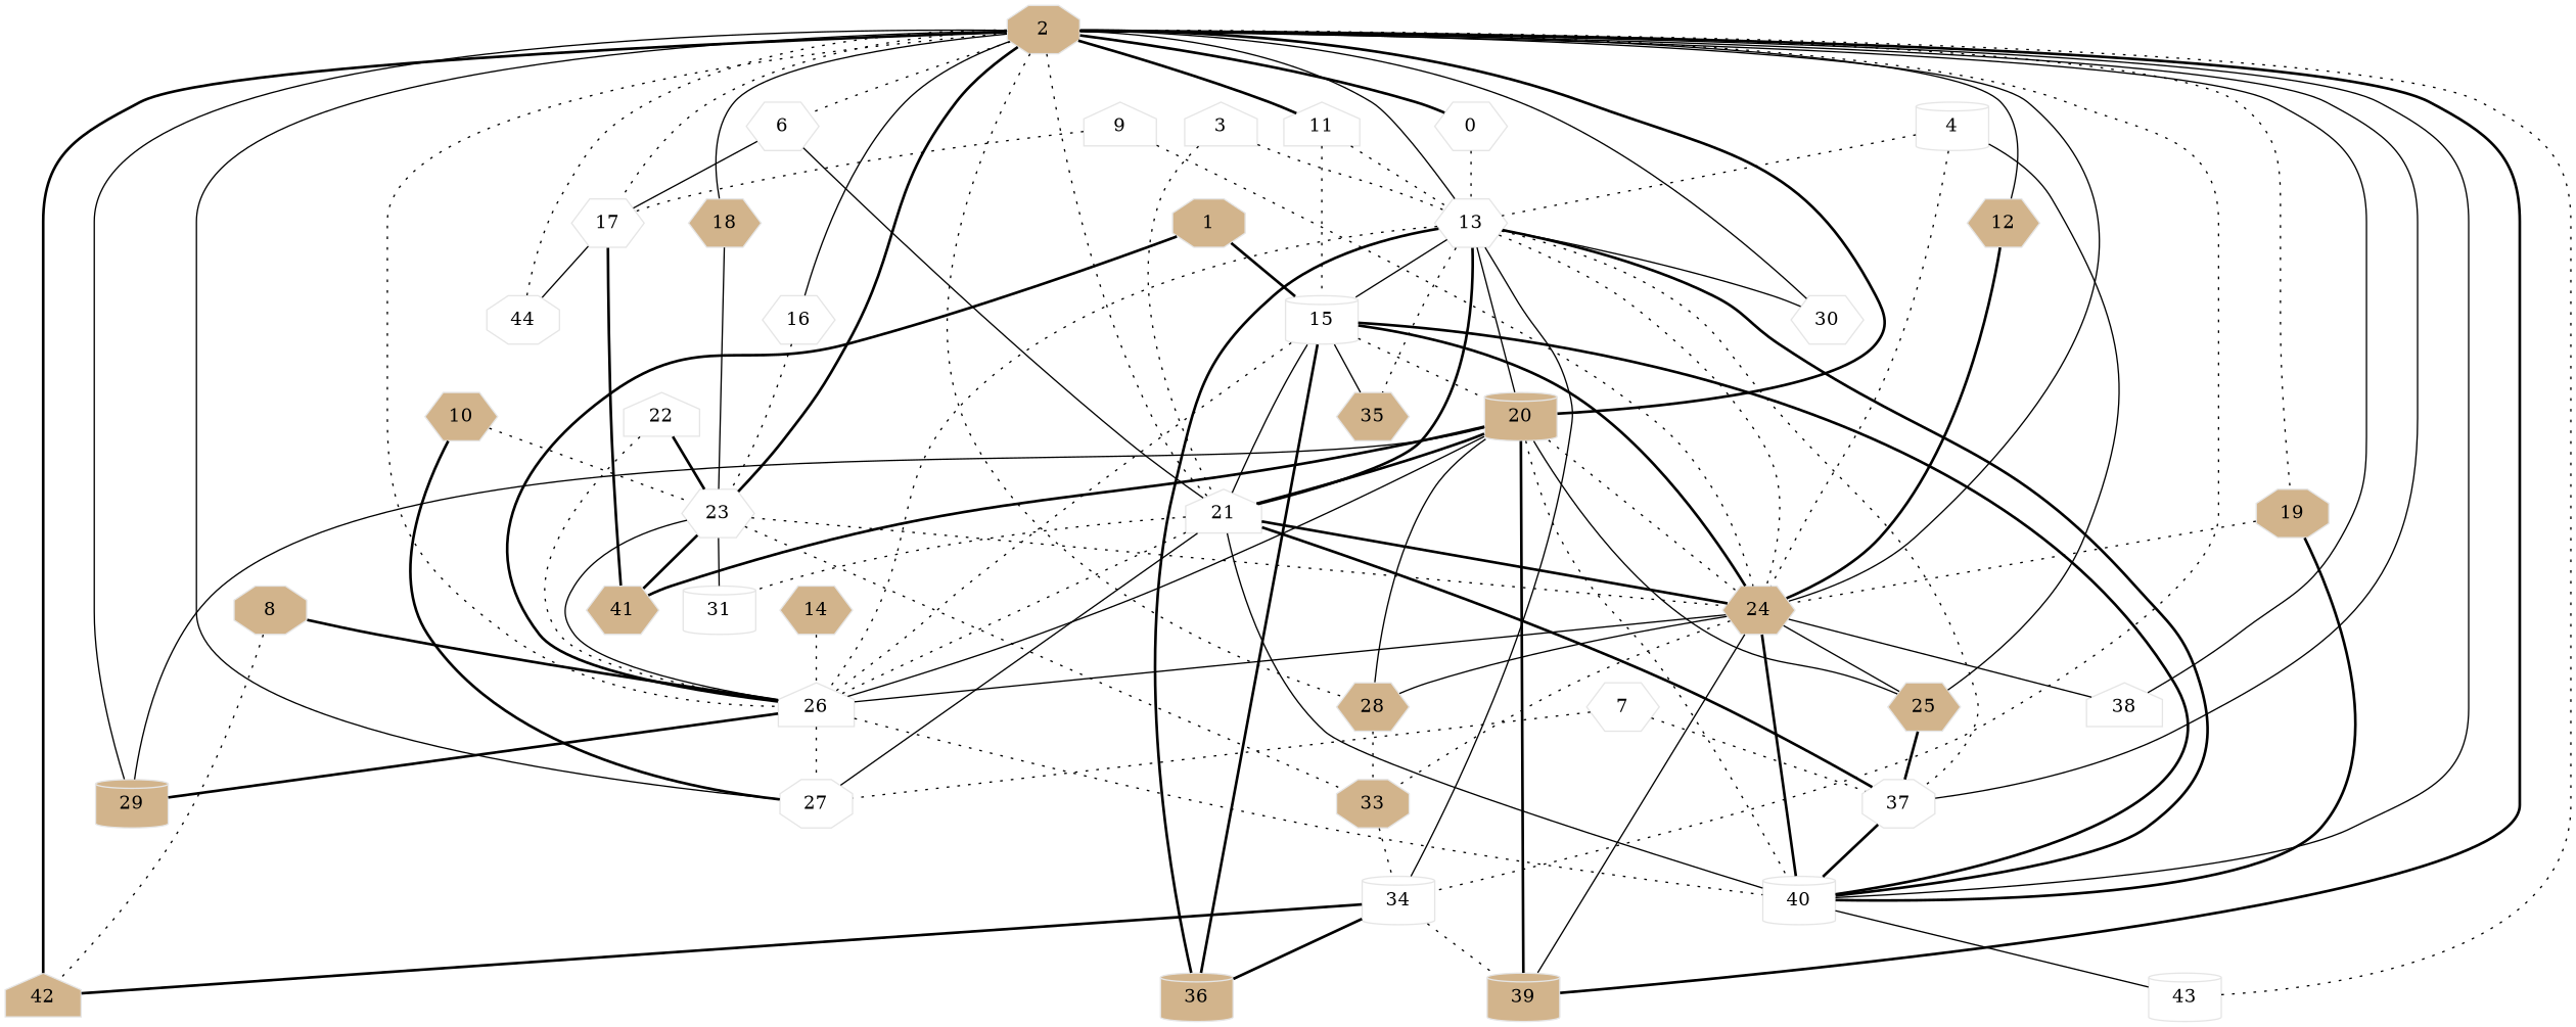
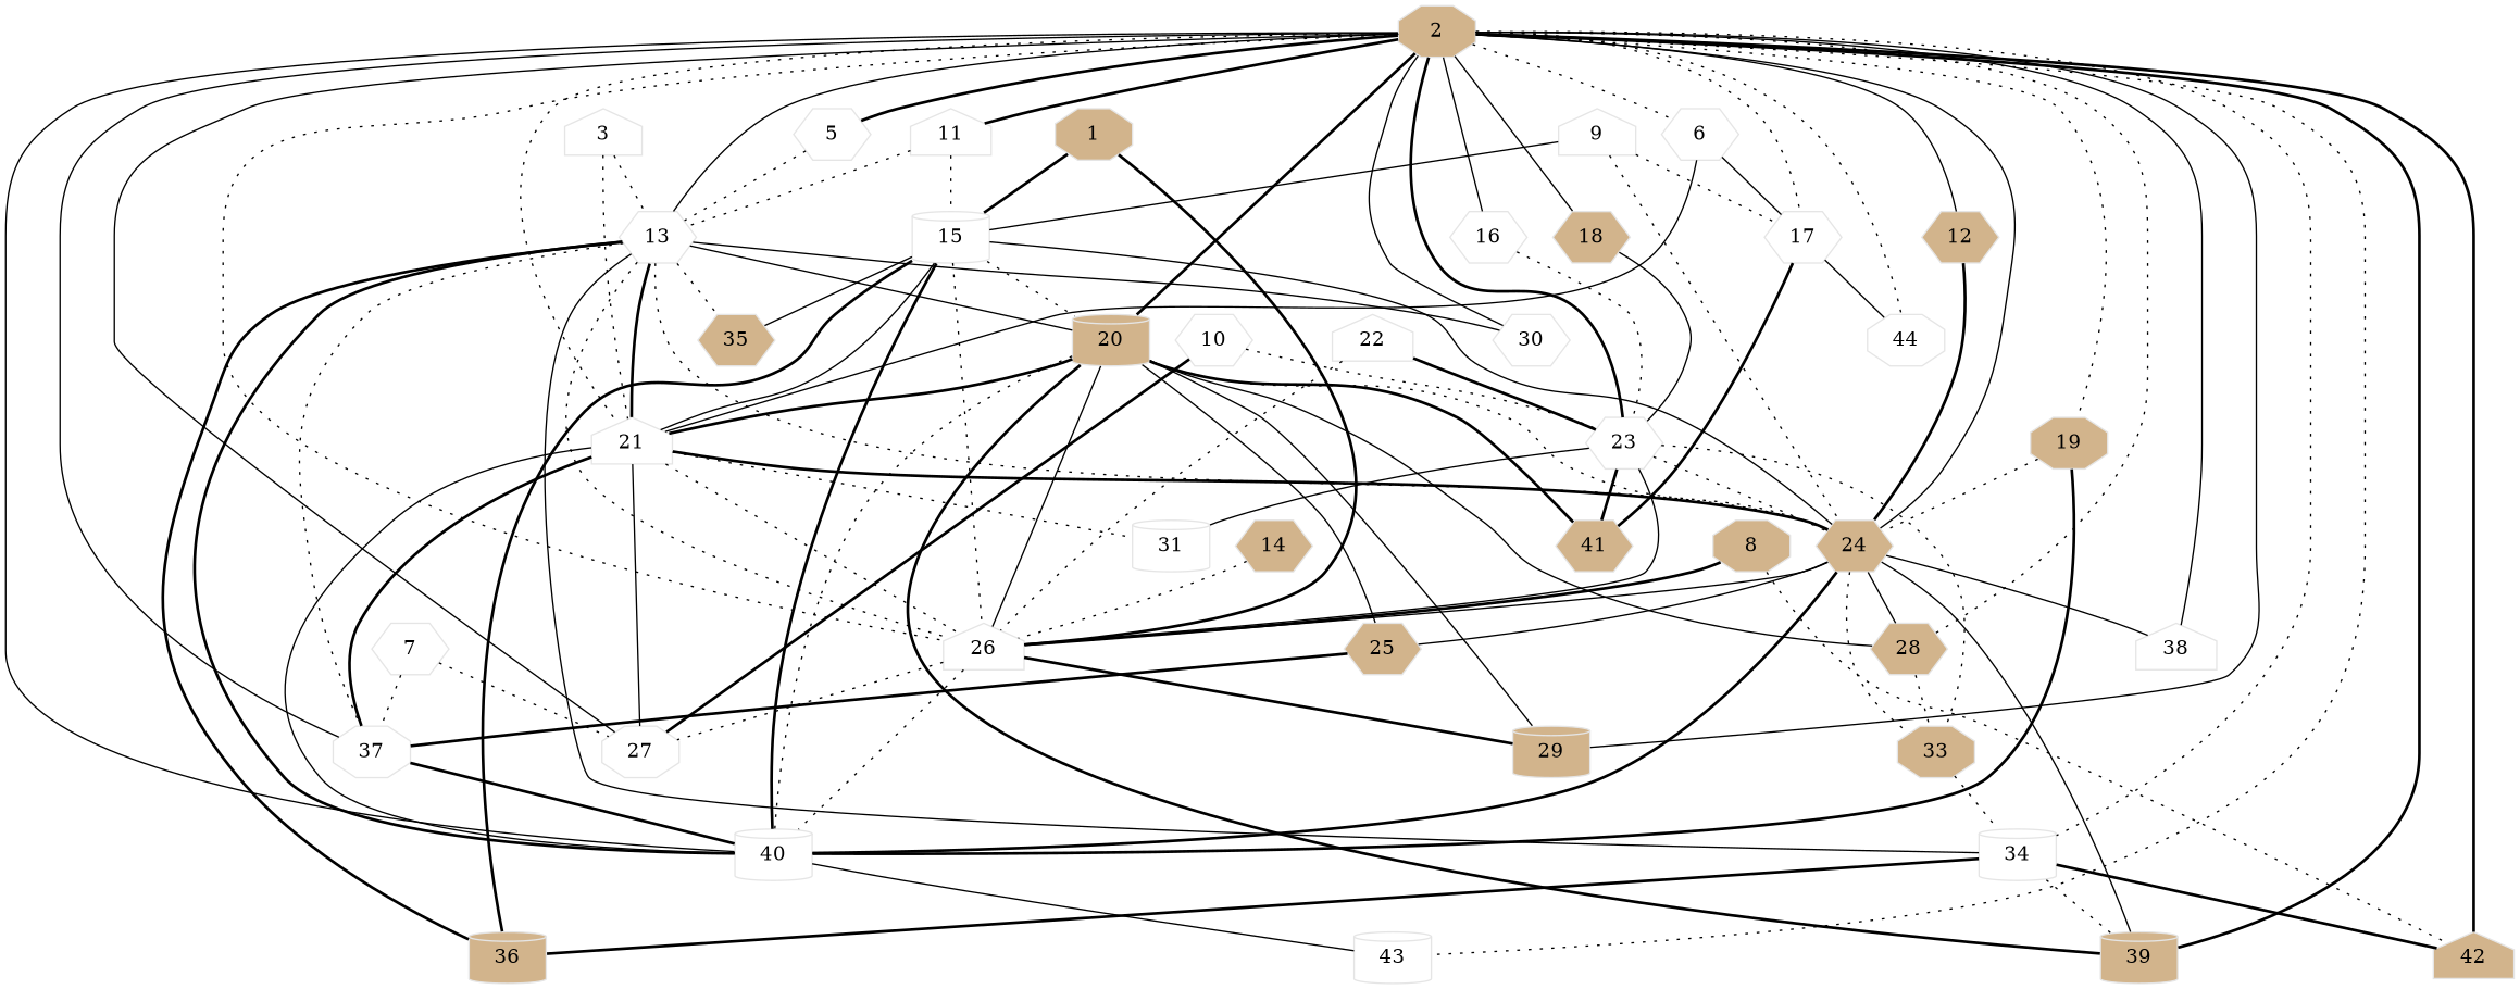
  graph {
    node [color=gray90 fillcolor=white shape=hexagon style=filled]
    edge [style=dotted weight=1.0]
    1 [fillcolor=tan shape=octagon]
    15 [shape=cylinder]
    26 [shape=house]
    20 [fillcolor=tan shape=cylinder]
    21 [shape=house]
    24 [fillcolor=tan]
    40 [shape=cylinder]
    35 [fillcolor=tan]
    36 [fillcolor=tan shape=cylinder]
    27 [shape=octagon]
    29 [fillcolor=tan shape=cylinder]
    2 [fillcolor=tan shape=octagon]
-   5 [label=0]
+   5
    6
    11 [shape=house]
    12 [fillcolor=tan]
    13
    16
    17
    18 [fillcolor=tan]
    19 [fillcolor=tan shape=octagon]
    23
    28 [fillcolor=tan]
    30
    34 [shape=cylinder]
    37 [shape=octagon]
    38 [shape=house]
    39 [fillcolor=tan shape=cylinder]
    42 [fillcolor=tan shape=house]
    43 [shape=cylinder]
    44 [shape=octagon]
    41 [fillcolor=tan]
    25 [fillcolor=tan]
    31 [shape=cylinder]
    33 [fillcolor=tan shape=octagon]
    3 [shape=house]
-   4 [shape=cylinder]
    7
    8 [fillcolor=tan shape=octagon]
    9 [shape=house]
-   10 [fillcolor=tan]
+   10
    14 [fillcolor=tan]
    22 [shape=house]
    1 -- 15 [style=bold]
    1 -- 26 [style=bold]
    15 -- 26
    15 -- 20
    15 -- 21 [style=solid weight=3.0]
-   15 -- 24 [style=bold]
+   15 -- 24 [style=solid]
    15 -- 40 [style=bold]
    15 -- 35 [style=solid]
    15 -- 36 [style=bold]
    26 -- 40 [weight=2.0]
    26 -- 27 [weight=2.0]
    26 -- 29 [style=bold]
    20 -- 26 [style=solid]
    20 -- 21 [style=bold weight=3.0]
    20 -- 24 [weight=2.0]
    20 -- 40 [weight=2.0]
    20 -- 29 [style=solid]
    20 -- 28 [style=solid]
    20 -- 39 [style=bold]
    20 -- 41 [style=bold]
    20 -- 25 [style=solid]
    21 -- 26 [weight=2.0]
    21 -- 24 [style=bold weight=3.0]
    21 -- 40 [style=solid weight=3.0]
    21 -- 27 [style=solid]
    21 -- 37 [style=bold]
    21 -- 31
    24 -- 26 [style=solid]
    24 -- 40 [style=bold weight=2.0]
    24 -- 28 [style=solid]
    24 -- 38 [style=solid]
    24 -- 39 [style=solid]
    24 -- 25 [style=solid]
    24 -- 33
    40 -- 43 [style=solid]
    2 -- 26 [weight=3.0]
    2 -- 20 [style=bold weight=3.0]
    2 -- 21 [weight=5.0]
    2 -- 24 [style=solid weight=3.0]
    2 -- 40 [style=solid weight=2.0]
    2 -- 27 [style=solid]
    2 -- 29 [style=solid weight=2.0]
    2 -- 5 [style=bold]
    2 -- 6
    2 -- 11 [style=bold]
    2 -- 12 [style=solid]
    2 -- 13 [style=solid weight=2.0]
    2 -- 16 [style=solid]
    2 -- 17
    2 -- 18 [style=solid]
    2 -- 19
    2 -- 23 [style=bold]
    2 -- 28 [weight=2.0]
    2 -- 30 [style=solid]
    2 -- 34
    2 -- 37 [style=solid]
    2 -- 38 [style=solid]
    2 -- 39 [style=bold]
    2 -- 42 [style=bold weight=3.0]
    2 -- 43
    2 -- 44
    5 -- 13
    6 -- 21 [style=solid]
    6 -- 17 [style=solid]
    11 -- 15 [weight=2.0]
    11 -- 13
    12 -- 24 [style=bold]
-   13 -- 15 [style=solid weight=2.0]
+   9 -- 15 [style=solid weight=2.0]
    13 -- 26
    13 -- 20 [style=solid weight=2.0]
    13 -- 21 [style=bold weight=2.0]
    13 -- 24
    13 -- 40 [style=bold]
    13 -- 35
    13 -- 36 [style=bold]
    13 -- 30 [style=solid]
    13 -- 34 [style=solid]
    13 -- 37
    16 -- 23
    17 -- 44 [style=solid weight=2.0]
    17 -- 41 [style=bold]
    18 -- 23 [style=solid]
    19 -- 24
    19 -- 40 [style=bold]
    23 -- 26 [style=solid weight=2.0]
    23 -- 24
    23 -- 41 [style=bold weight=2.0]
    23 -- 31 [style=solid]
    23 -- 33
    28 -- 33
    34 -- 36 [style=bold]
    34 -- 39
    34 -- 42 [style=bold]
    37 -- 40 [style=bold]
    25 -- 37 [style=bold]
    33 -- 34
    3 -- 21
    3 -- 13
-   4 -- 24
-   4 -- 13
-   4 -- 25 [style=solid]
    7 -- 27
    7 -- 37
    8 -- 26 [style=bold]
    8 -- 42
    9 -- 24
    9 -- 17
    10 -- 27 [style=bold]
    10 -- 23
    14 -- 26 [weight=2.0]
    22 -- 26
    22 -- 23 [style=bold]
  }
